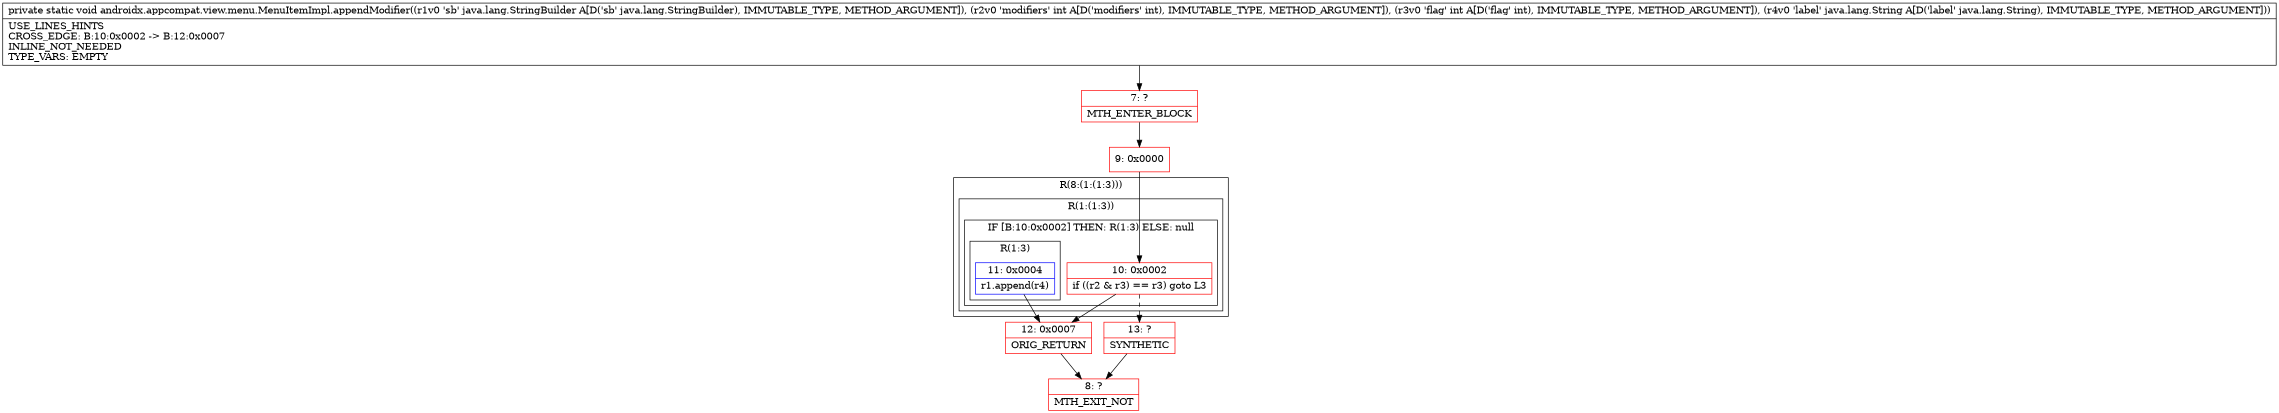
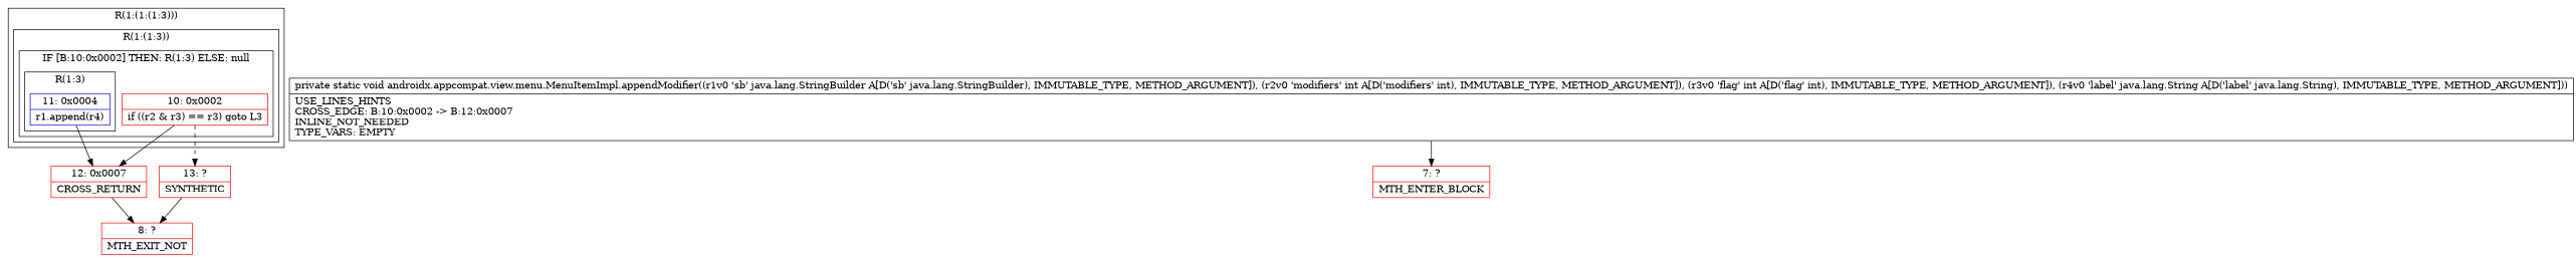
  digraph {
    node [color=red shape=record]
    n1 [color=blue label="{11\:\ 0x0004|r1.append(r4)\l}"]
    n2 [label="{10\:\ 0x0002|if ((r2 & r3) == r3) goto L3\l}"]
-   n3 [label="{12\:\ 0x0007|ORIG_RETURN\l}"]
+   n3 [label="{12\:\ 0x0007|CROSS_RETURN\l}"]
    n4 [label="{13\:\ ?|SYNTHETIC\l}"]
    n5 [label="{8\:\ ?|MTH_EXIT_NOT\l}"]
    n6 [label="{7\:\ ?|MTH_ENTER_BLOCK\l}"]
-   n7 [label="{9\:\ 0x0000}"]
    n8 [label="{private static void androidx.appcompat.view.menu.MenuItemImpl.appendModifier((r1v0 'sb' java.lang.StringBuilder A[D('sb' java.lang.StringBuilder), IMMUTABLE_TYPE, METHOD_ARGUMENT]), (r2v0 'modifiers' int A[D('modifiers' int), IMMUTABLE_TYPE, METHOD_ARGUMENT]), (r3v0 'flag' int A[D('flag' int), IMMUTABLE_TYPE, METHOD_ARGUMENT]), (r4v0 'label' java.lang.String A[D('label' java.lang.String), IMMUTABLE_TYPE, METHOD_ARGUMENT]))  | USE_LINES_HINTS\lCROSS_EDGE: B:10:0x0002 \-\> B:12:0x0007\lINLINE_NOT_NEEDED\lTYPE_VARS: EMPTY\l}" color=""]
    subgraph cluster_1 {
-     label="R(8:(1:(1:3)))"
+     label="R(1:(1:(1:3)))"
      subgraph cluster_2 {
        label="R(1:(1:3))"
        subgraph cluster_3 {
          label="IF [B:10:0x0002] THEN: R(1:3) ELSE: null"
          n2
          subgraph cluster_4 {
            label="R(1:3)"
            n1
          }
        }
      }
    }
    n1 -> n3
    n2 -> n3
    n2 -> n4 [style=dashed]
    n3 -> n5
    n4 -> n5
-   n6 -> n7
-   n7 -> n2
    n8 -> n6
  }
